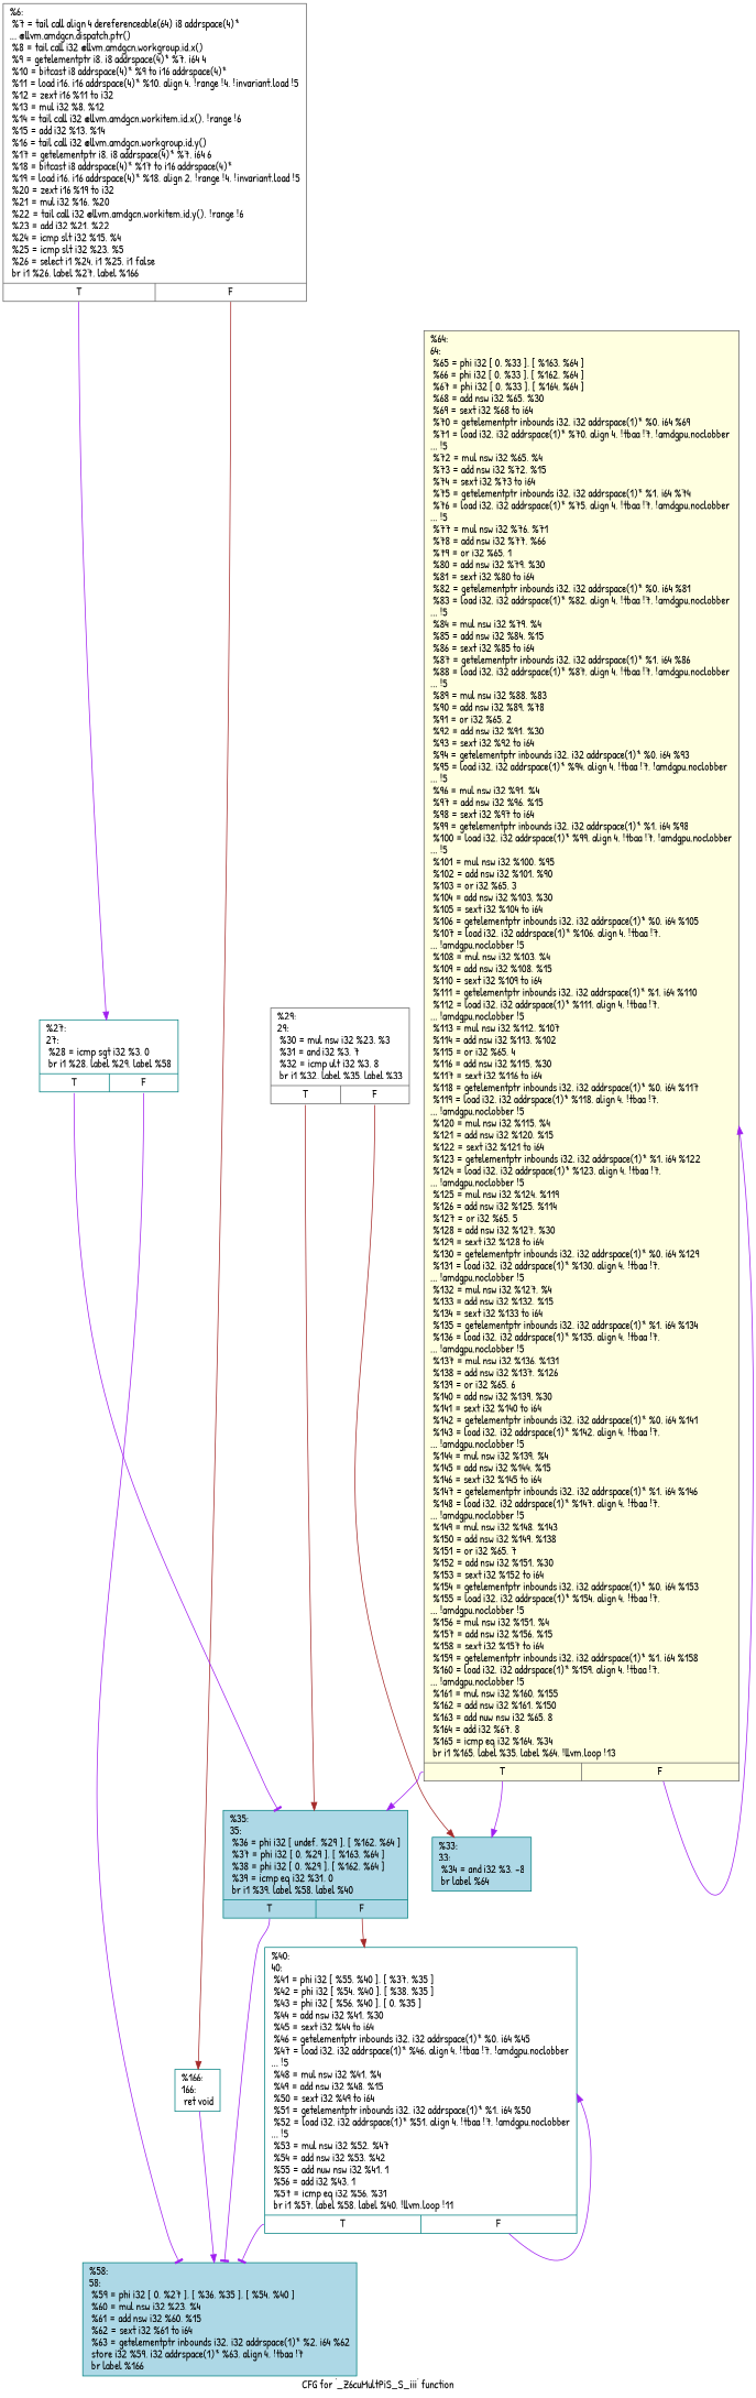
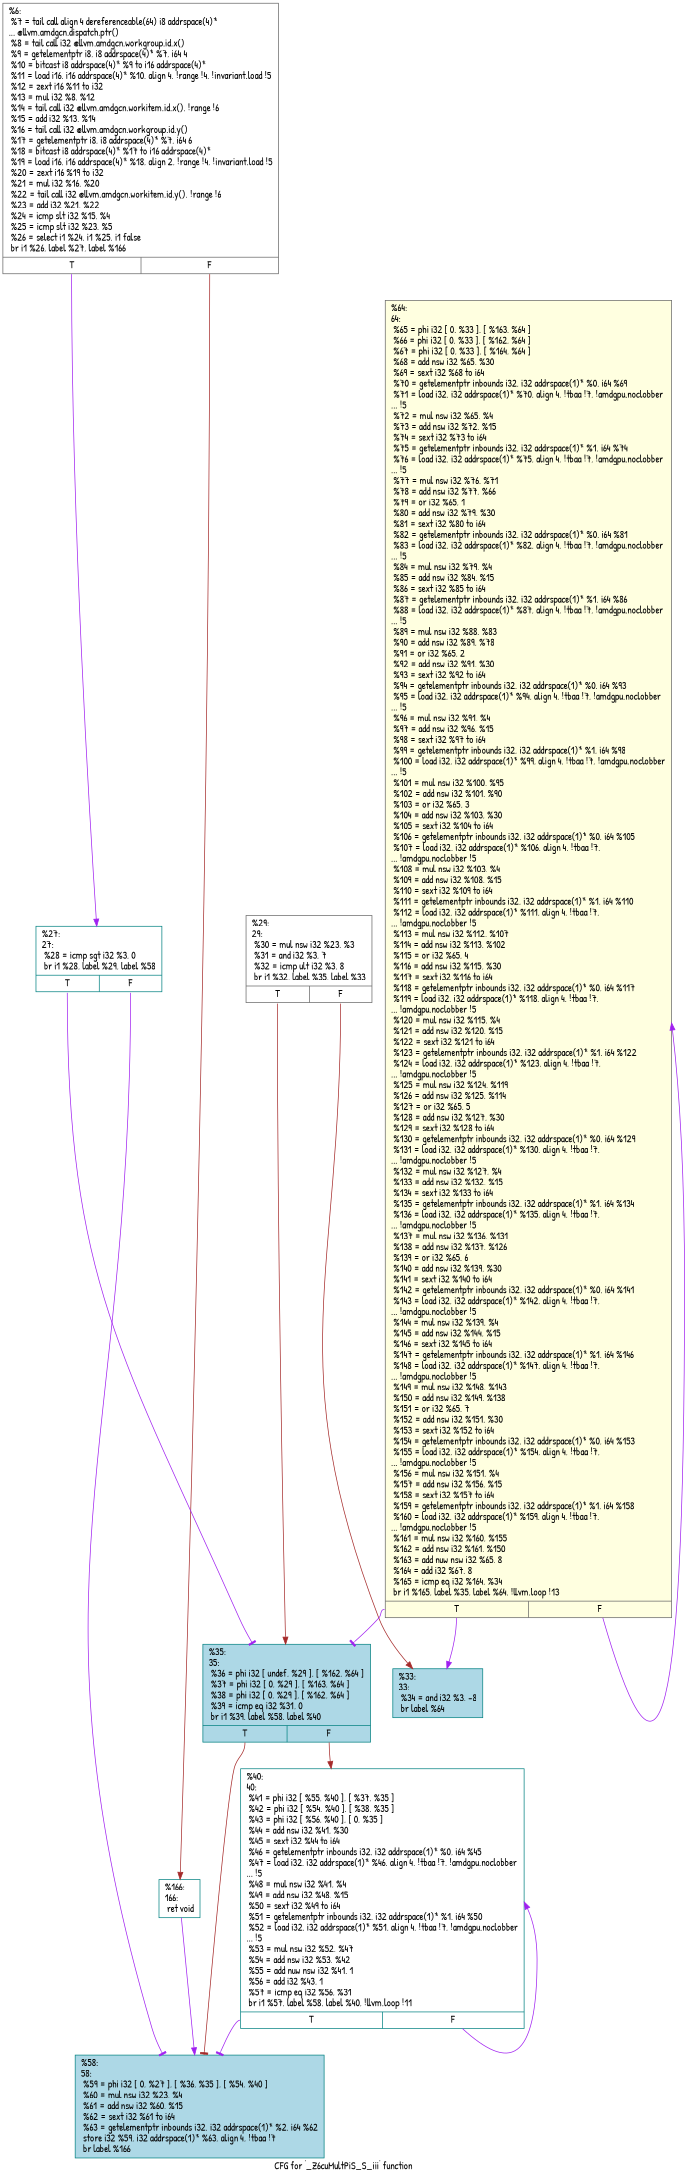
  digraph {
    fontname="Patrick Hand"
    label="CFG for '_Z6cuMultPiS_S_iii' function"
    node [color=teal fillcolor=white fontname="Patrick Hand" shape=record style=filled]
    edge [arrowhead=normal color=purple fontname="Patrick Hand" tailport=s0]
    n1 [color=gray40 label="{%6:\l  %7 = tail call align 4 dereferenceable(64) i8 addrspace(4)*\l... @llvm.amdgcn.dispatch.ptr()\l  %8 = tail call i32 @llvm.amdgcn.workgroup.id.x()\l  %9 = getelementptr i8, i8 addrspace(4)* %7, i64 4\l  %10 = bitcast i8 addrspace(4)* %9 to i16 addrspace(4)*\l  %11 = load i16, i16 addrspace(4)* %10, align 4, !range !4, !invariant.load !5\l  %12 = zext i16 %11 to i32\l  %13 = mul i32 %8, %12\l  %14 = tail call i32 @llvm.amdgcn.workitem.id.x(), !range !6\l  %15 = add i32 %13, %14\l  %16 = tail call i32 @llvm.amdgcn.workgroup.id.y()\l  %17 = getelementptr i8, i8 addrspace(4)* %7, i64 6\l  %18 = bitcast i8 addrspace(4)* %17 to i16 addrspace(4)*\l  %19 = load i16, i16 addrspace(4)* %18, align 2, !range !4, !invariant.load !5\l  %20 = zext i16 %19 to i32\l  %21 = mul i32 %16, %20\l  %22 = tail call i32 @llvm.amdgcn.workitem.id.y(), !range !6\l  %23 = add i32 %21, %22\l  %24 = icmp slt i32 %15, %4\l  %25 = icmp slt i32 %23, %5\l  %26 = select i1 %24, i1 %25, i1 false\l  br i1 %26, label %27, label %166\l|{<s0>T|<s1>F}}"]
    n2 [label="{%27:\l27:                                               \l  %28 = icmp sgt i32 %3, 0\l  br i1 %28, label %29, label %58\l|{<s0>T|<s1>F}}"]
    n3 [label="{%166:\l166:                                              \l  ret void\l}"]
    n4 [fillcolor=lightblue label="{%58:\l58:                                               \l  %59 = phi i32 [ 0, %27 ], [ %36, %35 ], [ %54, %40 ]\l  %60 = mul nsw i32 %23, %4\l  %61 = add nsw i32 %60, %15\l  %62 = sext i32 %61 to i64\l  %63 = getelementptr inbounds i32, i32 addrspace(1)* %2, i64 %62\l  store i32 %59, i32 addrspace(1)* %63, align 4, !tbaa !7\l  br label %166\l}"]
    n5 [fillcolor=lightblue label="{%35:\l35:                                               \l  %36 = phi i32 [ undef, %29 ], [ %162, %64 ]\l  %37 = phi i32 [ 0, %29 ], [ %163, %64 ]\l  %38 = phi i32 [ 0, %29 ], [ %162, %64 ]\l  %39 = icmp eq i32 %31, 0\l  br i1 %39, label %58, label %40\l|{<s0>T|<s1>F}}"]
    n6 [color=gray40 label="{%29:\l29:                                               \l  %30 = mul nsw i32 %23, %3\l  %31 = and i32 %3, 7\l  %32 = icmp ult i32 %3, 8\l  br i1 %32, label %35, label %33\l|{<s0>T|<s1>F}}"]
    n7 [fillcolor=lightblue label="{%33:\l33:                                               \l  %34 = and i32 %3, -8\l  br label %64\l}"]
    n8 [label="{%40:\l40:                                               \l  %41 = phi i32 [ %55, %40 ], [ %37, %35 ]\l  %42 = phi i32 [ %54, %40 ], [ %38, %35 ]\l  %43 = phi i32 [ %56, %40 ], [ 0, %35 ]\l  %44 = add nsw i32 %41, %30\l  %45 = sext i32 %44 to i64\l  %46 = getelementptr inbounds i32, i32 addrspace(1)* %0, i64 %45\l  %47 = load i32, i32 addrspace(1)* %46, align 4, !tbaa !7, !amdgpu.noclobber\l... !5\l  %48 = mul nsw i32 %41, %4\l  %49 = add nsw i32 %48, %15\l  %50 = sext i32 %49 to i64\l  %51 = getelementptr inbounds i32, i32 addrspace(1)* %1, i64 %50\l  %52 = load i32, i32 addrspace(1)* %51, align 4, !tbaa !7, !amdgpu.noclobber\l... !5\l  %53 = mul nsw i32 %52, %47\l  %54 = add nsw i32 %53, %42\l  %55 = add nuw nsw i32 %41, 1\l  %56 = add i32 %43, 1\l  %57 = icmp eq i32 %56, %31\l  br i1 %57, label %58, label %40, !llvm.loop !11\l|{<s0>T|<s1>F}}"]
    n9 [color=gray40 fillcolor=lightyellow label="{%64:\l64:                                               \l  %65 = phi i32 [ 0, %33 ], [ %163, %64 ]\l  %66 = phi i32 [ 0, %33 ], [ %162, %64 ]\l  %67 = phi i32 [ 0, %33 ], [ %164, %64 ]\l  %68 = add nsw i32 %65, %30\l  %69 = sext i32 %68 to i64\l  %70 = getelementptr inbounds i32, i32 addrspace(1)* %0, i64 %69\l  %71 = load i32, i32 addrspace(1)* %70, align 4, !tbaa !7, !amdgpu.noclobber\l... !5\l  %72 = mul nsw i32 %65, %4\l  %73 = add nsw i32 %72, %15\l  %74 = sext i32 %73 to i64\l  %75 = getelementptr inbounds i32, i32 addrspace(1)* %1, i64 %74\l  %76 = load i32, i32 addrspace(1)* %75, align 4, !tbaa !7, !amdgpu.noclobber\l... !5\l  %77 = mul nsw i32 %76, %71\l  %78 = add nsw i32 %77, %66\l  %79 = or i32 %65, 1\l  %80 = add nsw i32 %79, %30\l  %81 = sext i32 %80 to i64\l  %82 = getelementptr inbounds i32, i32 addrspace(1)* %0, i64 %81\l  %83 = load i32, i32 addrspace(1)* %82, align 4, !tbaa !7, !amdgpu.noclobber\l... !5\l  %84 = mul nsw i32 %79, %4\l  %85 = add nsw i32 %84, %15\l  %86 = sext i32 %85 to i64\l  %87 = getelementptr inbounds i32, i32 addrspace(1)* %1, i64 %86\l  %88 = load i32, i32 addrspace(1)* %87, align 4, !tbaa !7, !amdgpu.noclobber\l... !5\l  %89 = mul nsw i32 %88, %83\l  %90 = add nsw i32 %89, %78\l  %91 = or i32 %65, 2\l  %92 = add nsw i32 %91, %30\l  %93 = sext i32 %92 to i64\l  %94 = getelementptr inbounds i32, i32 addrspace(1)* %0, i64 %93\l  %95 = load i32, i32 addrspace(1)* %94, align 4, !tbaa !7, !amdgpu.noclobber\l... !5\l  %96 = mul nsw i32 %91, %4\l  %97 = add nsw i32 %96, %15\l  %98 = sext i32 %97 to i64\l  %99 = getelementptr inbounds i32, i32 addrspace(1)* %1, i64 %98\l  %100 = load i32, i32 addrspace(1)* %99, align 4, !tbaa !7, !amdgpu.noclobber\l... !5\l  %101 = mul nsw i32 %100, %95\l  %102 = add nsw i32 %101, %90\l  %103 = or i32 %65, 3\l  %104 = add nsw i32 %103, %30\l  %105 = sext i32 %104 to i64\l  %106 = getelementptr inbounds i32, i32 addrspace(1)* %0, i64 %105\l  %107 = load i32, i32 addrspace(1)* %106, align 4, !tbaa !7,\l... !amdgpu.noclobber !5\l  %108 = mul nsw i32 %103, %4\l  %109 = add nsw i32 %108, %15\l  %110 = sext i32 %109 to i64\l  %111 = getelementptr inbounds i32, i32 addrspace(1)* %1, i64 %110\l  %112 = load i32, i32 addrspace(1)* %111, align 4, !tbaa !7,\l... !amdgpu.noclobber !5\l  %113 = mul nsw i32 %112, %107\l  %114 = add nsw i32 %113, %102\l  %115 = or i32 %65, 4\l  %116 = add nsw i32 %115, %30\l  %117 = sext i32 %116 to i64\l  %118 = getelementptr inbounds i32, i32 addrspace(1)* %0, i64 %117\l  %119 = load i32, i32 addrspace(1)* %118, align 4, !tbaa !7,\l... !amdgpu.noclobber !5\l  %120 = mul nsw i32 %115, %4\l  %121 = add nsw i32 %120, %15\l  %122 = sext i32 %121 to i64\l  %123 = getelementptr inbounds i32, i32 addrspace(1)* %1, i64 %122\l  %124 = load i32, i32 addrspace(1)* %123, align 4, !tbaa !7,\l... !amdgpu.noclobber !5\l  %125 = mul nsw i32 %124, %119\l  %126 = add nsw i32 %125, %114\l  %127 = or i32 %65, 5\l  %128 = add nsw i32 %127, %30\l  %129 = sext i32 %128 to i64\l  %130 = getelementptr inbounds i32, i32 addrspace(1)* %0, i64 %129\l  %131 = load i32, i32 addrspace(1)* %130, align 4, !tbaa !7,\l... !amdgpu.noclobber !5\l  %132 = mul nsw i32 %127, %4\l  %133 = add nsw i32 %132, %15\l  %134 = sext i32 %133 to i64\l  %135 = getelementptr inbounds i32, i32 addrspace(1)* %1, i64 %134\l  %136 = load i32, i32 addrspace(1)* %135, align 4, !tbaa !7,\l... !amdgpu.noclobber !5\l  %137 = mul nsw i32 %136, %131\l  %138 = add nsw i32 %137, %126\l  %139 = or i32 %65, 6\l  %140 = add nsw i32 %139, %30\l  %141 = sext i32 %140 to i64\l  %142 = getelementptr inbounds i32, i32 addrspace(1)* %0, i64 %141\l  %143 = load i32, i32 addrspace(1)* %142, align 4, !tbaa !7,\l... !amdgpu.noclobber !5\l  %144 = mul nsw i32 %139, %4\l  %145 = add nsw i32 %144, %15\l  %146 = sext i32 %145 to i64\l  %147 = getelementptr inbounds i32, i32 addrspace(1)* %1, i64 %146\l  %148 = load i32, i32 addrspace(1)* %147, align 4, !tbaa !7,\l... !amdgpu.noclobber !5\l  %149 = mul nsw i32 %148, %143\l  %150 = add nsw i32 %149, %138\l  %151 = or i32 %65, 7\l  %152 = add nsw i32 %151, %30\l  %153 = sext i32 %152 to i64\l  %154 = getelementptr inbounds i32, i32 addrspace(1)* %0, i64 %153\l  %155 = load i32, i32 addrspace(1)* %154, align 4, !tbaa !7,\l... !amdgpu.noclobber !5\l  %156 = mul nsw i32 %151, %4\l  %157 = add nsw i32 %156, %15\l  %158 = sext i32 %157 to i64\l  %159 = getelementptr inbounds i32, i32 addrspace(1)* %1, i64 %158\l  %160 = load i32, i32 addrspace(1)* %159, align 4, !tbaa !7,\l... !amdgpu.noclobber !5\l  %161 = mul nsw i32 %160, %155\l  %162 = add nsw i32 %161, %150\l  %163 = add nuw nsw i32 %65, 8\l  %164 = add i32 %67, 8\l  %165 = icmp eq i32 %164, %34\l  br i1 %165, label %35, label %64, !llvm.loop !13\l|{<s0>T|<s1>F}}"]
    n1 -> n2
    n1 -> n3 [color=brown tailport=s1]
    n2 -> n4 [arrowhead=tee tailport=s1]
    n2 -> n5 [arrowhead=tee]
    n3 -> n4
-   n5 -> n4 [arrowhead=tee]
+   n5 -> n4 [arrowhead=tee color=brown]
    n5 -> n8 [color=brown tailport=s1]
    n6 -> n5 [color=brown]
    n6 -> n7 [color=brown tailport=s1]
    n8 -> n4 [arrowhead=tee]
    n8 -> n8 [tailport=s1]
-   n9 -> n5
+   n9 -> n5 [arrowhead=tee]
    n9 -> n7
    n9 -> n9 [tailport=s1]
  }
